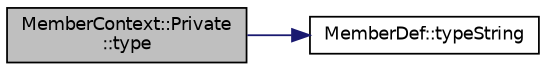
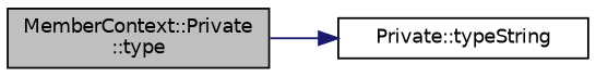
  digraph {
    rankdir=LR
    node [color=black fontname=Helvetica fontsize=10 shape=record style=filled]
    n1 [fillcolor=grey75 fontcolor=black height=0.2 label="MemberContext::Private\l::type" width=0.4]
-   n2 [fillcolor=white height=0.2 label="MemberDef::typeString" width=0.4]
+   n2 [fillcolor=white height=0.2 label="Private::typeString" width=0.4]
    n1 -> n2 [color=midnightblue fontname=Helvetica fontsize=10 labelfontname=Helvetica labelfontsize=10 style=solid]
  }
